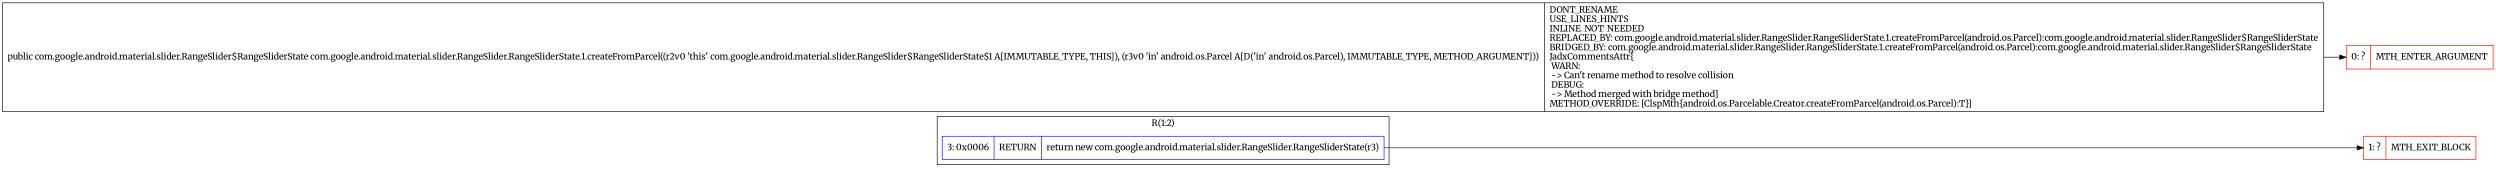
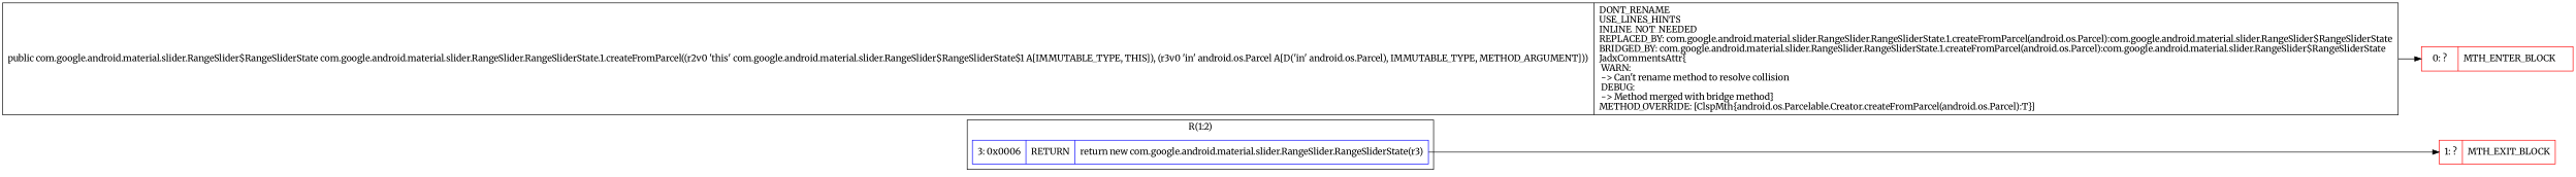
  digraph {
    fontname=Merriweather
    rankdir=LR
    node [color=red fontname=Merriweather shape=record]
    edge [fontname=Merriweather]
    n1 [color=blue label="{3\:\ 0x0006|RETURN\l|return new com.google.android.material.slider.RangeSlider.RangeSliderState(r3)\l}"]
    n2 [label="{1\:\ ?|MTH_EXIT_BLOCK\l}"]
-   n3 [label="{0\:\ ?|MTH_ENTER_ARGUMENT\l}"]
+   n3 [label="{0\:\ ?|MTH_ENTER_BLOCK\l}"]
    n4 [label="{public com.google.android.material.slider.RangeSlider$RangeSliderState com.google.android.material.slider.RangeSlider.RangeSliderState.1.createFromParcel((r2v0 'this' com.google.android.material.slider.RangeSlider$RangeSliderState$1 A[IMMUTABLE_TYPE, THIS]), (r3v0 'in' android.os.Parcel A[D('in' android.os.Parcel), IMMUTABLE_TYPE, METHOD_ARGUMENT]))  | DONT_RENAME\lUSE_LINES_HINTS\lINLINE_NOT_NEEDED\lREPLACED_BY: com.google.android.material.slider.RangeSlider.RangeSliderState.1.createFromParcel(android.os.Parcel):com.google.android.material.slider.RangeSlider$RangeSliderState\lBRIDGED_BY: com.google.android.material.slider.RangeSlider.RangeSliderState.1.createFromParcel(android.os.Parcel):com.google.android.material.slider.RangeSlider$RangeSliderState\lJadxCommentsAttr\{\l WARN: \l \-\> Can't rename method to resolve collision\l DEBUG: \l \-\> Method merged with bridge method\}\lMETHOD_OVERRIDE: [ClspMth\{android.os.Parcelable.Creator.createFromParcel(android.os.Parcel):T\}]\l}" color=""]
    subgraph cluster_1 {
      label="R(1:2)"
      n1
    }
    n1 -> n2
    n4 -> n3
  }
